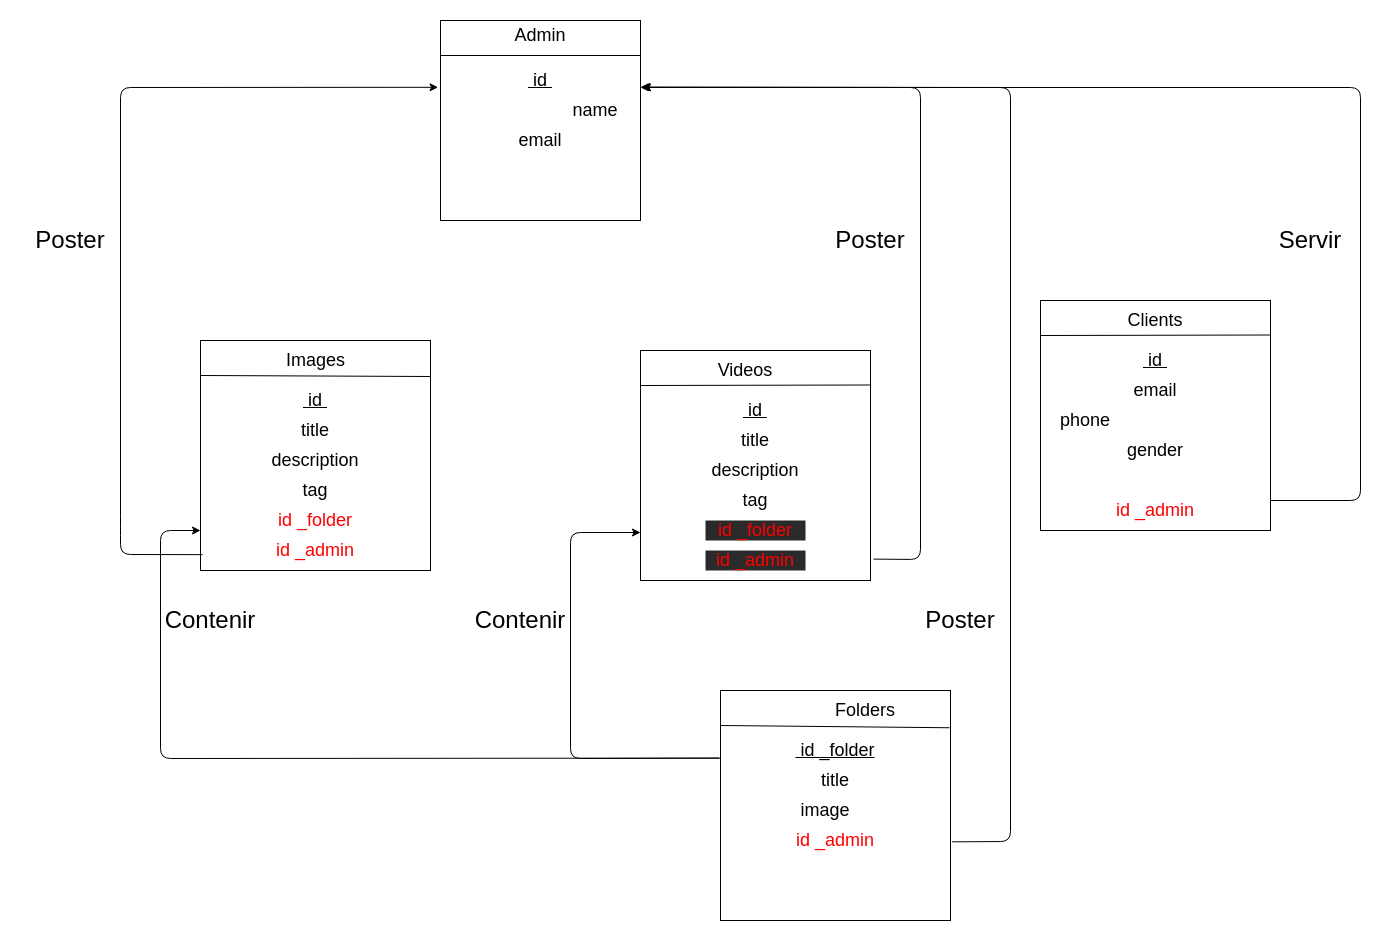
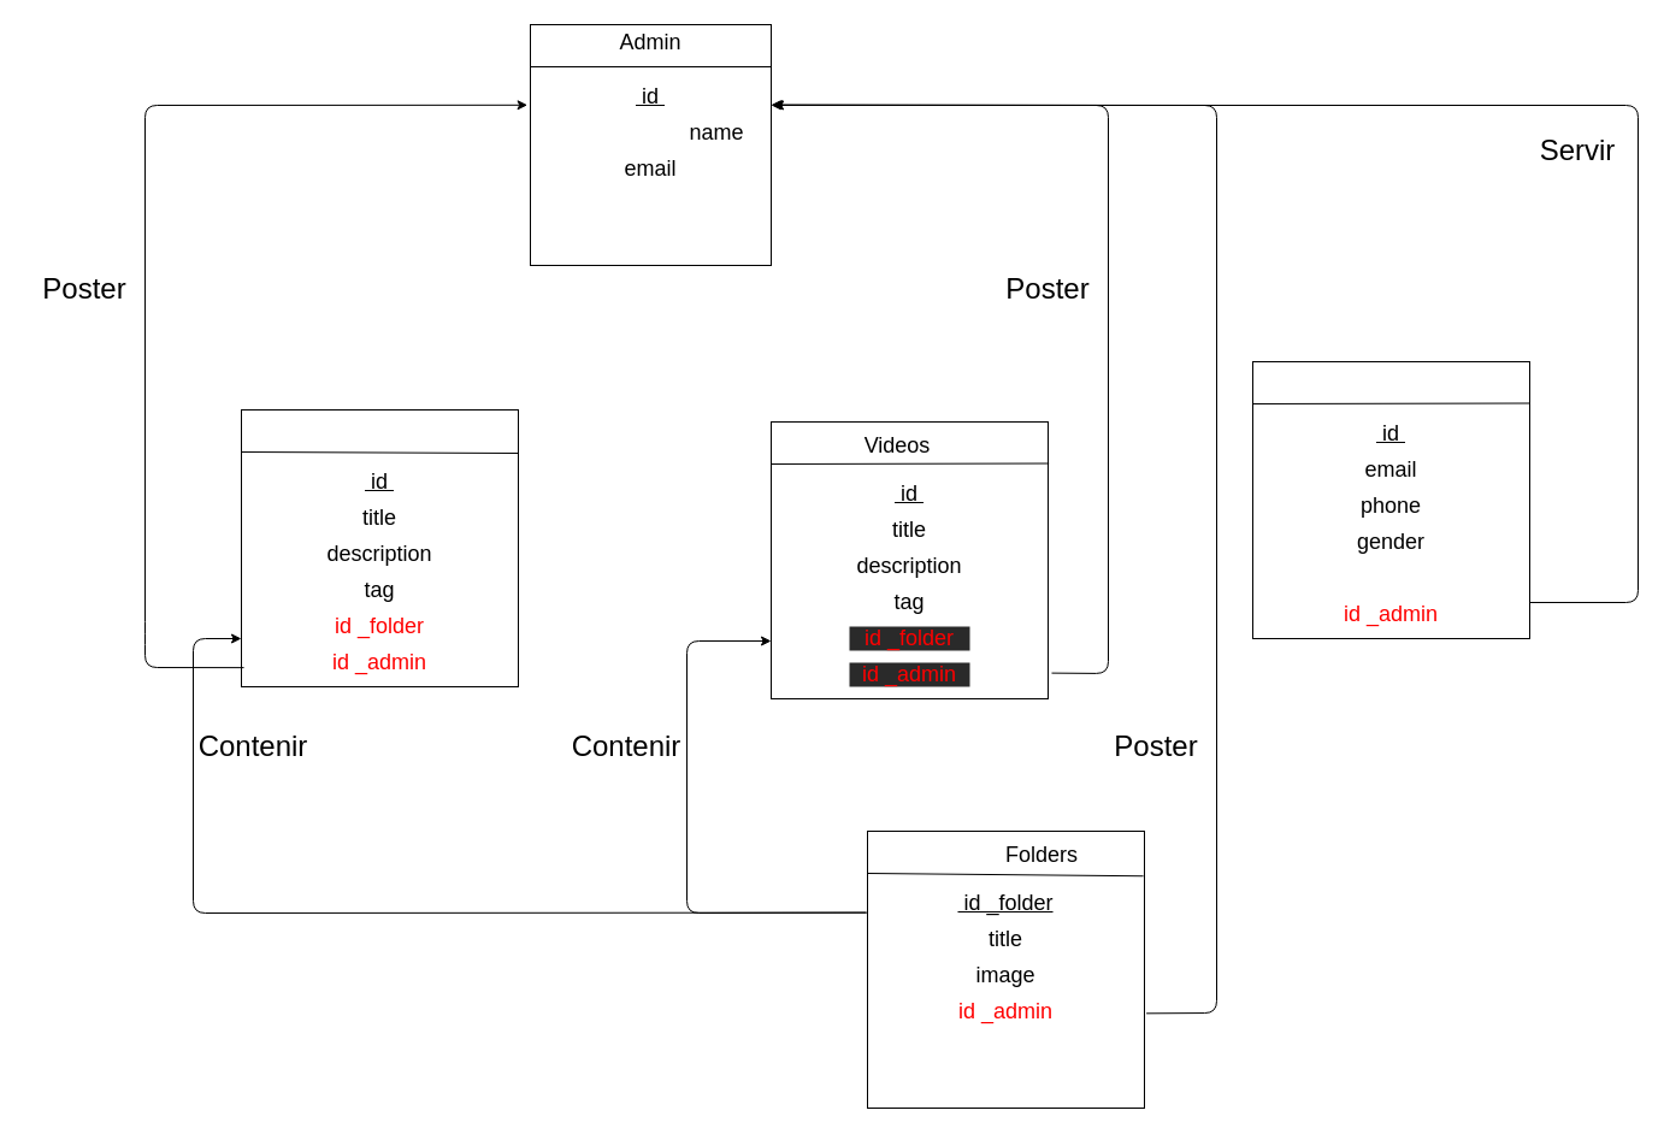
  <mxCell id="0" />
  <mxCell id="1" parent="0" />
  <mxCell id="2" value="" style="group" parent="1" vertex="1" connectable="0"><mxGeometry x="440" y="20" width="200" height="200" as="geometry" /></mxCell>
  <mxCell id="3" value="" style="whiteSpace=wrap;html=1;aspect=fixed;fillColor=none;" parent="2" vertex="1"><mxGeometry width="200" height="200" as="geometry" /></mxCell>
  <mxCell id="4" value="&lt;font style=&quot;font-size: 18px&quot;&gt;name&lt;/font&gt;" style="text;html=1;strokeColor=none;fillColor=none;align=center;verticalAlign=middle;whiteSpace=wrap;rounded=0;" parent="2" vertex="1"><mxGeometry x="135" y="80" width="40" height="20" as="geometry" /></mxCell>
  <mxCell id="5" value="&lt;font style=&quot;font-size: 18px&quot;&gt;email&lt;/font&gt;" style="text;html=1;strokeColor=none;fillColor=none;align=center;verticalAlign=middle;whiteSpace=wrap;rounded=0;" parent="2" vertex="1"><mxGeometry x="80" y="110" width="40" height="20" as="geometry" /></mxCell>
  <mxCell id="6" value="&lt;font style=&quot;font-size: 18px&quot;&gt;&lt;u&gt;&amp;nbsp;id&amp;nbsp;&lt;/u&gt;&lt;/font&gt;" style="text;html=1;strokeColor=none;fillColor=none;align=center;verticalAlign=middle;whiteSpace=wrap;rounded=0;" parent="2" vertex="1"><mxGeometry x="80" y="50" width="40" height="20" as="geometry" /></mxCell>
  <mxCell id="7" value="" style="group" parent="2" vertex="1" connectable="0"><mxGeometry x="80" y="5" width="40" height="20" as="geometry" /></mxCell>
  <mxCell id="8" value="&lt;font style=&quot;font-size: 18px&quot;&gt;Admin&lt;/font&gt;" style="text;html=1;strokeColor=none;fillColor=none;align=center;verticalAlign=middle;whiteSpace=wrap;rounded=0;" parent="7" vertex="1"><mxGeometry width="40" height="20" as="geometry" /></mxCell>
  <mxCell id="9" value="" style="endArrow=none;html=1;exitX=-0.002;exitY=0.175;exitDx=0;exitDy=0;exitPerimeter=0;entryX=1;entryY=0.175;entryDx=0;entryDy=0;entryPerimeter=0;" parent="2" source="3" target="3" edge="1"><mxGeometry width="50" height="50" relative="1" as="geometry"><mxPoint x="674.4" y="800" as="sourcePoint" /><mxPoint x="724.4" y="750" as="targetPoint" /></mxGeometry></mxCell>
  <mxCell id="10" value="" style="group" parent="1" vertex="1" connectable="0"><mxGeometry x="640" y="350" width="230" height="230" as="geometry" /></mxCell>
  <mxCell id="11" value="" style="whiteSpace=wrap;html=1;aspect=fixed;fillColor=none;" parent="10" vertex="1"><mxGeometry width="230" height="230" as="geometry" /></mxCell>
  <mxCell id="12" value="&lt;span style=&quot;font-size: 18px&quot;&gt;Videos&lt;/span&gt;" style="text;html=1;strokeColor=none;fillColor=none;align=center;verticalAlign=middle;whiteSpace=wrap;rounded=0;" parent="10" vertex="1"><mxGeometry x="85" y="10" width="40" height="20" as="geometry" /></mxCell>
  <mxCell id="13" value="&lt;font style=&quot;font-size: 18px&quot;&gt;title&lt;/font&gt;" style="text;html=1;strokeColor=none;fillColor=none;align=center;verticalAlign=middle;whiteSpace=wrap;rounded=0;" parent="10" vertex="1"><mxGeometry x="95" y="80" width="40" height="20" as="geometry" /></mxCell>
  <mxCell id="14" value="&lt;font style=&quot;font-size: 18px&quot;&gt;description&lt;/font&gt;" style="text;html=1;strokeColor=none;fillColor=none;align=center;verticalAlign=middle;whiteSpace=wrap;rounded=0;" parent="10" vertex="1"><mxGeometry x="95" y="110" width="40" height="20" as="geometry" /></mxCell>
  <mxCell id="15" value="&lt;font style=&quot;font-size: 18px&quot;&gt;tag&lt;/font&gt;" style="text;html=1;strokeColor=none;fillColor=none;align=center;verticalAlign=middle;whiteSpace=wrap;rounded=0;" parent="10" vertex="1"><mxGeometry x="95" y="140" width="40" height="20" as="geometry" /></mxCell>
  <mxCell id="16" value="&lt;font style=&quot;font-size: 18px&quot;&gt;&lt;u&gt;&amp;nbsp;id&amp;nbsp;&lt;/u&gt;&lt;/font&gt;" style="text;html=1;strokeColor=none;fillColor=none;align=center;verticalAlign=middle;whiteSpace=wrap;rounded=0;" parent="10" vertex="1"><mxGeometry x="95" y="50" width="40" height="20" as="geometry" /></mxCell>
  <mxCell id="17" value="" style="endArrow=none;html=1;exitX=-0.002;exitY=0.175;exitDx=0;exitDy=0;exitPerimeter=0;entryX=1.003;entryY=0.15;entryDx=0;entryDy=0;entryPerimeter=0;" parent="10" target="11" edge="1"><mxGeometry width="50" height="50" relative="1" as="geometry"><mxPoint y="35" as="sourcePoint" /><mxPoint x="200.4" y="35" as="targetPoint" /></mxGeometry></mxCell>
  <mxCell id="18" value="&lt;font style=&quot;font-size: 18px&quot; color=&quot;#ff0000&quot;&gt;id _folder&lt;/font&gt;" style="text;html=1;strokeColor=none;align=center;verticalAlign=middle;whiteSpace=wrap;rounded=0;fillColor=#2a2a2a;" parent="10" vertex="1"><mxGeometry x="65" y="170" width="100" height="20" as="geometry" /></mxCell>
  <mxCell id="19" value="&lt;font style=&quot;font-size: 18px&quot; color=&quot;#ff0000&quot;&gt;id _admin&lt;/font&gt;" style="text;html=1;strokeColor=none;align=center;verticalAlign=middle;whiteSpace=wrap;rounded=0;fillColor=#2a2a2a;" parent="10" vertex="1"><mxGeometry x="65" y="200" width="100" height="20" as="geometry" /></mxCell>
  <mxCell id="20" value="" style="group" parent="1" vertex="1" connectable="0"><mxGeometry x="200" y="340" width="230.0" height="230" as="geometry" /></mxCell>
  <mxCell id="21" value="" style="whiteSpace=wrap;html=1;aspect=fixed;fillColor=none;" parent="20" vertex="1"><mxGeometry x="1.137e-13" width="230" height="230" as="geometry" /></mxCell>
- <mxCell id="22" value="&lt;span style=&quot;font-size: 18px&quot;&gt;Images&lt;/span&gt;" style="text;html=1;strokeColor=none;fillColor=none;align=center;verticalAlign=middle;whiteSpace=wrap;rounded=0;" parent="20" vertex="1"><mxGeometry x="82.5" y="10" width="65" height="20" as="geometry" /></mxCell>
  <mxCell id="23" value="&lt;font style=&quot;font-size: 18px&quot;&gt;title&lt;/font&gt;" style="text;html=1;strokeColor=none;fillColor=none;align=center;verticalAlign=middle;whiteSpace=wrap;rounded=0;" parent="20" vertex="1"><mxGeometry x="95.0" y="80" width="40" height="20" as="geometry" /></mxCell>
  <mxCell id="24" value="&lt;font style=&quot;font-size: 18px&quot;&gt;description&lt;/font&gt;" style="text;html=1;strokeColor=none;fillColor=none;align=center;verticalAlign=middle;whiteSpace=wrap;rounded=0;" parent="20" vertex="1"><mxGeometry x="95.0" y="110" width="40" height="20" as="geometry" /></mxCell>
  <mxCell id="25" value="&lt;font style=&quot;font-size: 18px&quot;&gt;tag&lt;/font&gt;" style="text;html=1;strokeColor=none;fillColor=none;align=center;verticalAlign=middle;whiteSpace=wrap;rounded=0;" parent="20" vertex="1"><mxGeometry x="95.0" y="140" width="40" height="20" as="geometry" /></mxCell>
  <mxCell id="26" value="&lt;font style=&quot;font-size: 18px&quot;&gt;&lt;u&gt;&amp;nbsp;id&amp;nbsp;&lt;/u&gt;&lt;/font&gt;" style="text;html=1;strokeColor=none;fillColor=none;align=center;verticalAlign=middle;whiteSpace=wrap;rounded=0;" parent="20" vertex="1"><mxGeometry x="95.0" y="50" width="40" height="20" as="geometry" /></mxCell>
  <mxCell id="27" value="" style="endArrow=none;html=1;exitX=-0.002;exitY=0.175;exitDx=0;exitDy=0;exitPerimeter=0;" parent="20" edge="1"><mxGeometry width="50" height="50" relative="1" as="geometry"><mxPoint y="35" as="sourcePoint" /><mxPoint x="230.0" y="36" as="targetPoint" /></mxGeometry></mxCell>
  <mxCell id="28" value="&lt;font style=&quot;font-size: 18px&quot; color=&quot;#ff0000&quot;&gt;id _folder&lt;/font&gt;" style="text;html=1;strokeColor=none;fillColor=none;align=center;verticalAlign=middle;whiteSpace=wrap;rounded=0;" parent="20" vertex="1"><mxGeometry x="65.0" y="170" width="100" height="20" as="geometry" /></mxCell>
  <mxCell id="29" value="&lt;font style=&quot;font-size: 18px&quot; color=&quot;#ff0000&quot;&gt;id _admin&lt;/font&gt;" style="text;html=1;strokeColor=none;fillColor=none;align=center;verticalAlign=middle;whiteSpace=wrap;rounded=0;" parent="20" vertex="1"><mxGeometry x="65.0" y="200" width="100" height="20" as="geometry" /></mxCell>
  <mxCell id="30" value="" style="group" parent="1" vertex="1" connectable="0"><mxGeometry x="720" y="690" width="230" height="230" as="geometry" /></mxCell>
  <mxCell id="31" value="" style="group" parent="30" vertex="1" connectable="0"><mxGeometry width="230" height="230" as="geometry" /></mxCell>
  <mxCell id="32" value="" style="whiteSpace=wrap;html=1;aspect=fixed;fillColor=none;" parent="31" vertex="1"><mxGeometry width="230" height="230" as="geometry" /></mxCell>
  <mxCell id="33" value="&lt;span style=&quot;font-size: 18px&quot;&gt;Folders&lt;/span&gt;" style="text;html=1;strokeColor=none;fillColor=none;align=center;verticalAlign=middle;whiteSpace=wrap;rounded=0;" parent="31" vertex="1"><mxGeometry x="105" y="10" width="80" height="20" as="geometry" /></mxCell>
  <mxCell id="34" value="&lt;font style=&quot;font-size: 18px&quot;&gt;title&lt;/font&gt;" style="text;html=1;strokeColor=none;fillColor=none;align=center;verticalAlign=middle;whiteSpace=wrap;rounded=0;" parent="31" vertex="1"><mxGeometry x="95.0" y="80" width="40" height="20" as="geometry" /></mxCell>
- <mxCell id="35" value="&lt;font style=&quot;font-size: 18px&quot;&gt;image&lt;/font&gt;" style="text;html=1;strokeColor=none;fillColor=none;align=center;verticalAlign=middle;whiteSpace=wrap;rounded=0;" parent="31" vertex="1"><mxGeometry x="75" y="110" width="60" height="20" as="geometry" /></mxCell>
+ <mxCell id="35" value="&lt;font style=&quot;font-size: 18px&quot;&gt;image&lt;/font&gt;" style="text;html=1;strokeColor=none;fillColor=none;align=center;verticalAlign=middle;whiteSpace=wrap;rounded=0;" parent="31" vertex="1"><mxGeometry x="85" y="110" width="60" height="20" as="geometry" /></mxCell>
  <mxCell id="36" value="&lt;font style=&quot;font-size: 18px&quot;&gt;&lt;u&gt;&amp;nbsp;id _folder&lt;/u&gt;&lt;/font&gt;" style="text;html=1;strokeColor=none;fillColor=none;align=center;verticalAlign=middle;whiteSpace=wrap;rounded=0;" parent="31" vertex="1"><mxGeometry x="65" y="50" width="100" height="20" as="geometry" /></mxCell>
  <mxCell id="37" value="" style="endArrow=none;html=1;exitX=-0.002;exitY=0.175;exitDx=0;exitDy=0;exitPerimeter=0;entryX=0.996;entryY=0.162;entryDx=0;entryDy=0;entryPerimeter=0;" parent="31" target="32" edge="1"><mxGeometry width="50" height="50" relative="1" as="geometry"><mxPoint y="35" as="sourcePoint" /><mxPoint x="200.4" y="35" as="targetPoint" /></mxGeometry></mxCell>
  <mxCell id="38" value="&lt;font style=&quot;font-size: 18px&quot; color=&quot;#ff0000&quot;&gt;id _admin&lt;/font&gt;" style="text;html=1;strokeColor=none;fillColor=none;align=center;verticalAlign=middle;whiteSpace=wrap;rounded=0;" parent="31" vertex="1"><mxGeometry x="65" y="140" width="100" height="20" as="geometry" /></mxCell>
  <mxCell id="39" value="" style="group" parent="1" vertex="1" connectable="0"><mxGeometry x="1040" y="300" width="230" height="230" as="geometry" /></mxCell>
  <mxCell id="40" value="" style="whiteSpace=wrap;html=1;aspect=fixed;fillColor=none;" parent="39" vertex="1"><mxGeometry width="230" height="230" as="geometry" /></mxCell>
- <mxCell id="41" value="&lt;span style=&quot;font-size: 18px&quot;&gt;Clients&lt;/span&gt;" style="text;html=1;strokeColor=none;fillColor=none;align=center;verticalAlign=middle;whiteSpace=wrap;rounded=0;" parent="39" vertex="1"><mxGeometry x="85" y="10" width="60" height="20" as="geometry" /></mxCell>
  <mxCell id="42" value="&lt;font style=&quot;font-size: 18px&quot;&gt;email&lt;/font&gt;" style="text;html=1;strokeColor=none;fillColor=none;align=center;verticalAlign=middle;whiteSpace=wrap;rounded=0;" parent="39" vertex="1"><mxGeometry x="95" y="80" width="40" height="20" as="geometry" /></mxCell>
- <mxCell id="43" value="&lt;font style=&quot;font-size: 18px&quot;&gt;phone&lt;/font&gt;" style="text;html=1;strokeColor=none;fillColor=none;align=center;verticalAlign=middle;whiteSpace=wrap;rounded=0;" parent="39" vertex="1"><mxGeometry x="25" y="110" width="40" height="20" as="geometry" /></mxCell>
+ <mxCell id="43" value="&lt;font style=&quot;font-size: 18px&quot;&gt;phone&lt;/font&gt;" style="text;html=1;strokeColor=none;fillColor=none;align=center;verticalAlign=middle;whiteSpace=wrap;rounded=0;" parent="39" vertex="1"><mxGeometry x="95" y="110" width="40" height="20" as="geometry" /></mxCell>
  <mxCell id="44" value="&lt;font style=&quot;font-size: 18px&quot;&gt;gender&lt;/font&gt;" style="text;html=1;strokeColor=none;fillColor=none;align=center;verticalAlign=middle;whiteSpace=wrap;rounded=0;" parent="39" vertex="1"><mxGeometry x="95" y="140" width="40" height="20" as="geometry" /></mxCell>
  <mxCell id="45" value="&lt;font style=&quot;font-size: 18px&quot;&gt;&lt;u&gt;&amp;nbsp;id&amp;nbsp;&lt;/u&gt;&lt;/font&gt;" style="text;html=1;strokeColor=none;fillColor=none;align=center;verticalAlign=middle;whiteSpace=wrap;rounded=0;" parent="39" vertex="1"><mxGeometry x="95" y="50" width="40" height="20" as="geometry" /></mxCell>
  <mxCell id="46" value="" style="endArrow=none;html=1;exitX=-0.002;exitY=0.175;exitDx=0;exitDy=0;exitPerimeter=0;entryX=1.002;entryY=0.15;entryDx=0;entryDy=0;entryPerimeter=0;" parent="39" target="40" edge="1"><mxGeometry width="50" height="50" relative="1" as="geometry"><mxPoint x="1.137e-13" y="35" as="sourcePoint" /><mxPoint x="200.4" y="35" as="targetPoint" /></mxGeometry></mxCell>
  <mxCell id="47" value="&lt;font style=&quot;font-size: 18px&quot; color=&quot;#ff0000&quot;&gt;id _admin&lt;/font&gt;" style="text;html=1;strokeColor=none;fillColor=none;align=center;verticalAlign=middle;whiteSpace=wrap;rounded=0;" parent="39" vertex="1"><mxGeometry x="65" y="200" width="100" height="20" as="geometry" /></mxCell>
  <mxCell id="48" value="" style="endArrow=classic;html=1;entryX=-0.012;entryY=0.334;entryDx=0;entryDy=0;entryPerimeter=0;exitX=0.009;exitY=0.931;exitDx=0;exitDy=0;exitPerimeter=0;" parent="1" source="21" target="3" edge="1"><mxGeometry width="50" height="50" relative="1" as="geometry"><mxPoint x="120" y="450" as="sourcePoint" /><mxPoint x="320" y="80" as="targetPoint" /><Array as="points"><mxPoint x="120" y="554" /><mxPoint x="120" y="526" /><mxPoint x="120" y="87" /></Array></mxGeometry></mxCell>
  <mxCell id="49" value="" style="endArrow=classic;html=1;entryX=0.999;entryY=0.334;entryDx=0;entryDy=0;entryPerimeter=0;exitX=1.013;exitY=0.907;exitDx=0;exitDy=0;exitPerimeter=0;" parent="1" source="11" target="3" edge="1"><mxGeometry width="50" height="50" relative="1" as="geometry"><mxPoint x="890" y="540" as="sourcePoint" /><mxPoint x="940" y="490" as="targetPoint" /><Array as="points"><mxPoint x="920" y="559" /><mxPoint x="920" y="87" /></Array></mxGeometry></mxCell>
  <mxCell id="50" value="" style="endArrow=classic;html=1;" parent="1" edge="1"><mxGeometry width="50" height="50" relative="1" as="geometry"><mxPoint x="1270" y="500" as="sourcePoint" /><mxPoint x="642" y="87" as="targetPoint" /><Array as="points"><mxPoint x="1360" y="500" /><mxPoint x="1360" y="87" /></Array></mxGeometry></mxCell>
  <mxCell id="51" value="" style="endArrow=classic;html=1;exitX=1.007;exitY=0.658;exitDx=0;exitDy=0;exitPerimeter=0;entryX=1.006;entryY=0.333;entryDx=0;entryDy=0;entryPerimeter=0;" parent="1" source="32" target="3" edge="1"><mxGeometry width="50" height="50" relative="1" as="geometry"><mxPoint x="1010" y="930" as="sourcePoint" /><mxPoint x="650" y="90" as="targetPoint" /><Array as="points"><mxPoint x="1010" y="841" /><mxPoint x="1010" y="87" /></Array></mxGeometry></mxCell>
  <mxCell id="52" value="&lt;span style=&quot;font-size: 24px&quot;&gt;Poster&lt;/span&gt;" style="text;html=1;strokeColor=none;fillColor=none;align=center;verticalAlign=middle;whiteSpace=wrap;rounded=0;" parent="1" vertex="1"><mxGeometry x="20" y="230" width="100" height="20" as="geometry" /></mxCell>
  <mxCell id="53" value="&lt;span style=&quot;font-size: 24px&quot;&gt;Poster&lt;/span&gt;" style="text;html=1;strokeColor=none;fillColor=none;align=center;verticalAlign=middle;whiteSpace=wrap;rounded=0;" parent="1" vertex="1"><mxGeometry x="820" y="230" width="100" height="20" as="geometry" /></mxCell>
  <mxCell id="54" value="&lt;span style=&quot;font-size: 24px&quot;&gt;Poster&lt;/span&gt;" style="text;html=1;strokeColor=none;fillColor=none;align=center;verticalAlign=middle;whiteSpace=wrap;rounded=0;" parent="1" vertex="1"><mxGeometry x="910" y="610" width="100" height="20" as="geometry" /></mxCell>
- <mxCell id="55" value="&lt;span style=&quot;font-size: 24px&quot;&gt;Servir&lt;/span&gt;" style="text;html=1;strokeColor=none;fillColor=none;align=center;verticalAlign=middle;whiteSpace=wrap;rounded=0;" parent="1" vertex="1"><mxGeometry x="1260" y="230" width="100" height="20" as="geometry" /></mxCell>
+ <mxCell id="55" value="&lt;span style=&quot;font-size: 24px&quot;&gt;Servir&lt;/span&gt;" style="text;html=1;strokeColor=none;fillColor=none;align=center;verticalAlign=middle;whiteSpace=wrap;rounded=0;" parent="1" vertex="1"><mxGeometry x="1260" y="115" width="100" height="20" as="geometry" /></mxCell>
  <mxCell id="56" value="" style="endArrow=classic;html=1;exitX=-0.006;exitY=0.294;exitDx=0;exitDy=0;exitPerimeter=0;" parent="1" source="32" edge="1"><mxGeometry width="50" height="50" relative="1" as="geometry"><mxPoint x="700" y="800" as="sourcePoint" /><mxPoint x="640" y="532" as="targetPoint" /><Array as="points"><mxPoint x="570" y="758" /><mxPoint x="570" y="532" /></Array></mxGeometry></mxCell>
  <mxCell id="57" value="&lt;span style=&quot;font-size: 24px&quot;&gt;Contenir&lt;/span&gt;" style="text;html=1;strokeColor=none;fillColor=none;align=center;verticalAlign=middle;whiteSpace=wrap;rounded=0;" parent="1" vertex="1"><mxGeometry x="470" y="610" width="100" height="20" as="geometry" /></mxCell>
  <mxCell id="58" value="" style="endArrow=classic;html=1;exitX=-0.001;exitY=0.294;exitDx=0;exitDy=0;exitPerimeter=0;" parent="1" source="32" edge="1"><mxGeometry width="50" height="50" relative="1" as="geometry"><mxPoint x="290" y="550" as="sourcePoint" /><mxPoint x="200" y="530" as="targetPoint" /><Array as="points"><mxPoint x="160" y="758" /><mxPoint x="160" y="530" /></Array></mxGeometry></mxCell>
  <mxCell id="59" value="&lt;span style=&quot;font-size: 24px&quot;&gt;Contenir&lt;/span&gt;" style="text;html=1;strokeColor=none;fillColor=none;align=center;verticalAlign=middle;whiteSpace=wrap;rounded=0;" parent="1" vertex="1"><mxGeometry x="160" y="610" width="100" height="20" as="geometry" /></mxCell>
